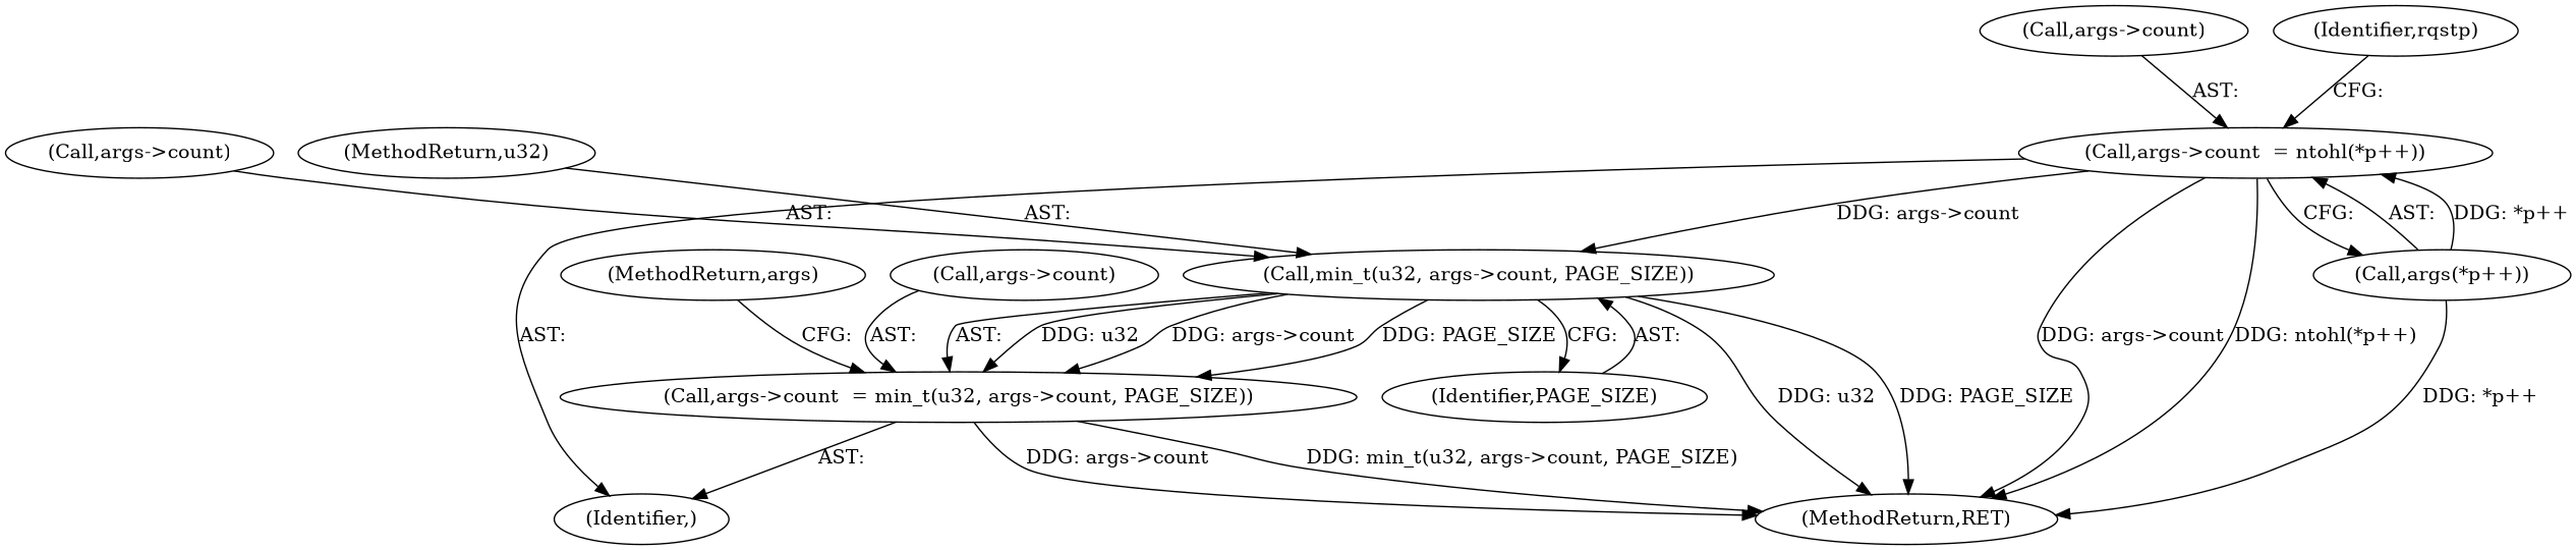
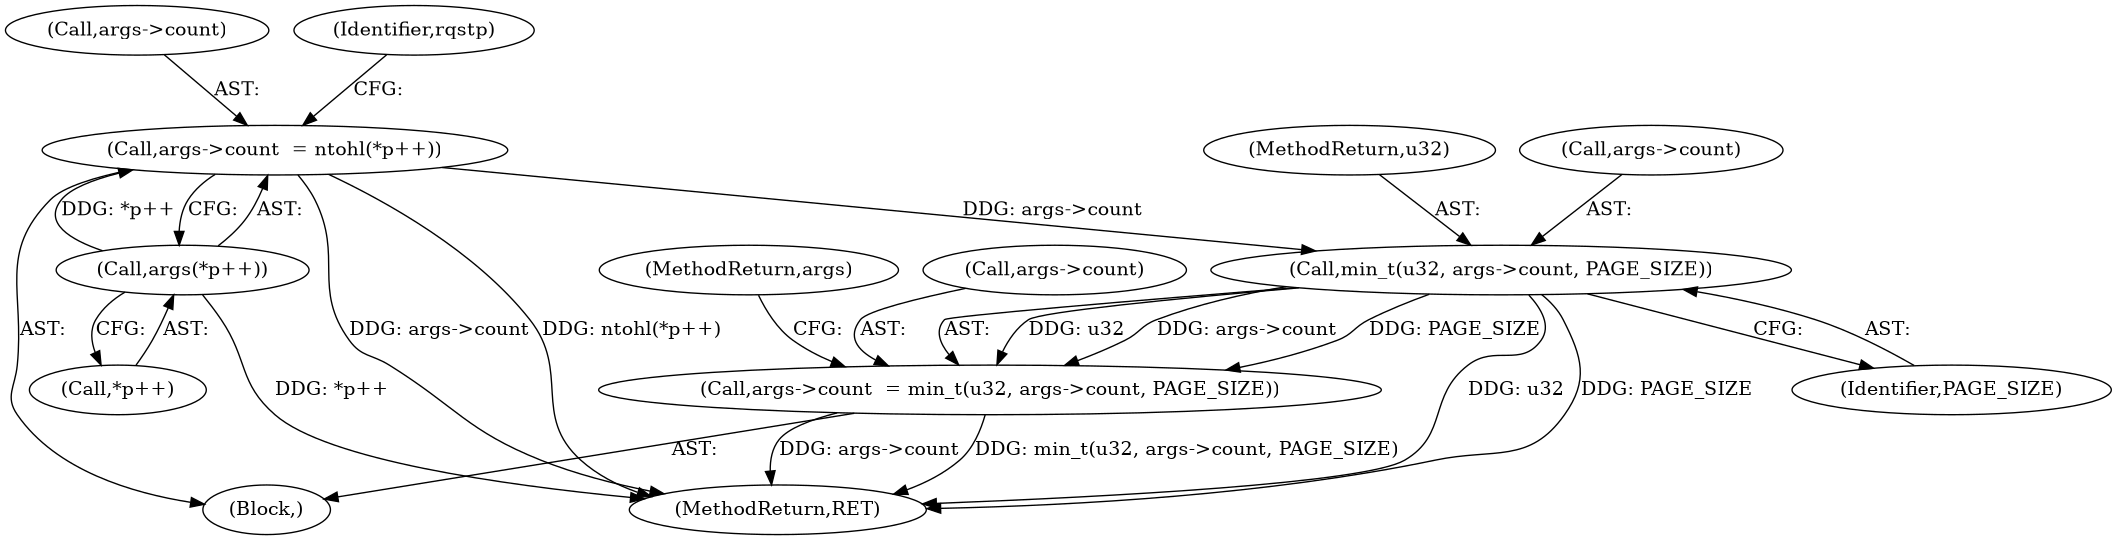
  digraph {
    n1 [label="(Call,min_t(u32, args->count, PAGE_SIZE))"]
    n2 [label="(Call,args->count  = min_t(u32, args->count, PAGE_SIZE))"]
    n3 [label="(MethodReturn,RET)"]
    n4 [label="(Identifier,PAGE_SIZE)"]
-   n5 [label="(Identifier,)"]
+   n5 [label="(Block,)"]
    n6 [label="(Call,args->count  = ntohl(*p++))"]
    n7 [label="(Call,args(*p++))"]
+   n8 [label="(Call,*p++)"]
    n9 [label="(MethodReturn,args)"]
    n10 [label="(Call,args->count)"]
    n11 [label="(MethodReturn,u32)"]
    n12 [label="(Call,args->count)"]
    n13 [label="(Identifier,rqstp)"]
    n14 [label="(Call,args->count)"]
    n1 -> n2 [label="AST: "]
    n1 -> n2 [label="DDG: u32"]
    n1 -> n2 [label="DDG: args->count"]
    n1 -> n2 [label="DDG: PAGE_SIZE"]
    n1 -> n3 [label="DDG: u32"]
    n1 -> n3 [label="DDG: PAGE_SIZE"]
    n1 -> n4 [label="CFG: "]
    n2 -> n3 [label="DDG: args->count"]
    n2 -> n3 [label="DDG: min_t(u32, args->count, PAGE_SIZE)"]
    n2 -> n5 [label="AST: "]
    n4 -> n1 [label="AST: "]
    n6 -> n1 [label="DDG: args->count"]
    n6 -> n3 [label="DDG: args->count"]
    n6 -> n3 [label="DDG: ntohl(*p++)"]
    n6 -> n5 [label="AST: "]
    n6 -> n7 [label="CFG: "]
    n7 -> n3 [label="DDG: *p++"]
    n7 -> n6 [label="AST: "]
    n7 -> n6 [label="DDG: *p++"]
+   n7 -> n8 [label="CFG: "]
+   n8 -> n7 [label="AST: "]
    n9 -> n2 [label="CFG: "]
    n10 -> n2 [label="AST: "]
    n11 -> n1 [label="AST: "]
    n12 -> n6 [label="AST: "]
    n13 -> n6 [label="CFG: "]
    n14 -> n1 [label="AST: "]
  }
